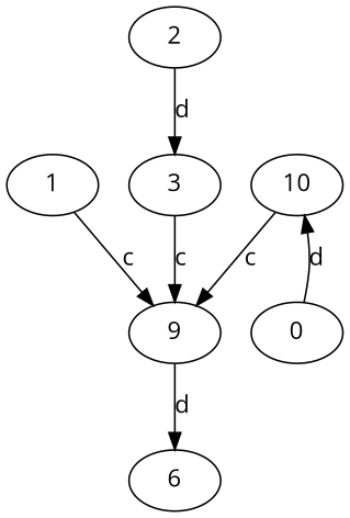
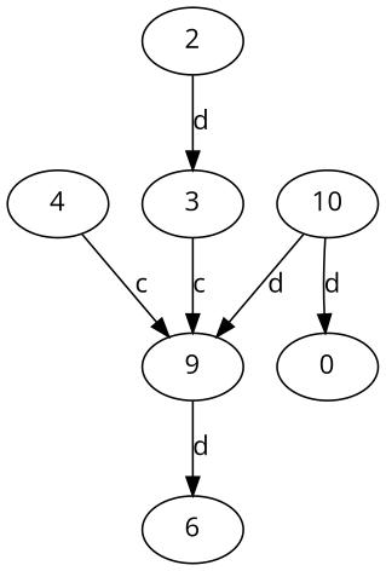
  strict digraph {
    fontname="Open Sans"
    node [fontname="Open Sans"]
    edge [fontname="Open Sans"]
-   1
+   1 [label=4]
    9
    6
    2
    3
    10
    0
    1 -> 9 [label=c]
    9 -> 6 [label=d]
    2 -> 3 [label=d]
    3 -> 9 [label=c]
-   10 -> 9 [label=c]
-   0 -> 10 [label=d]
+   10 -> 9 [label=d]
+   10 -> 0 [label=d]
  }
